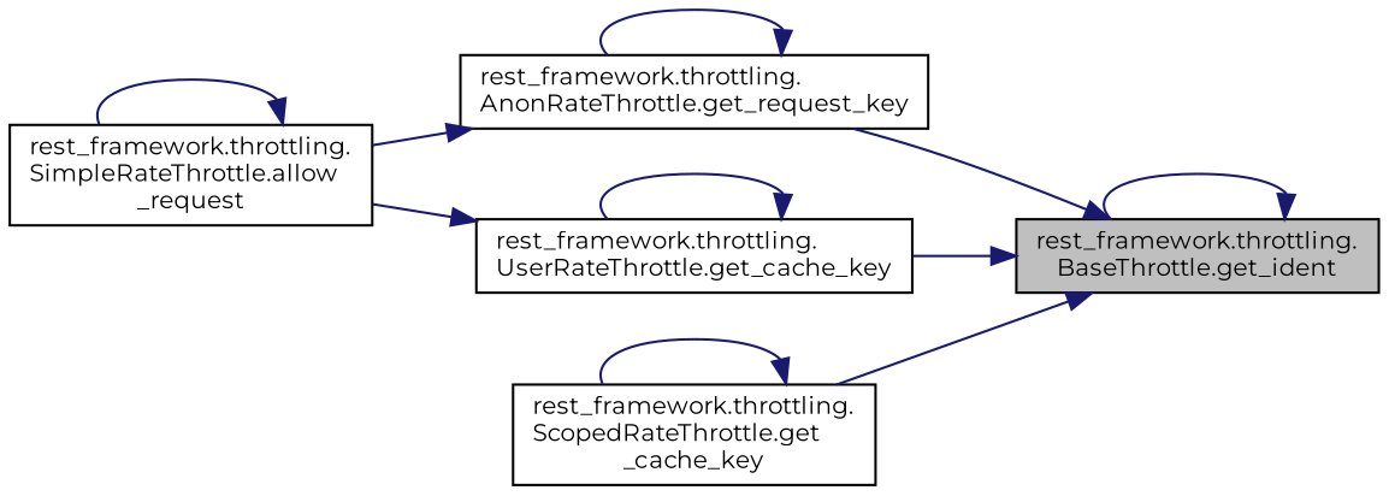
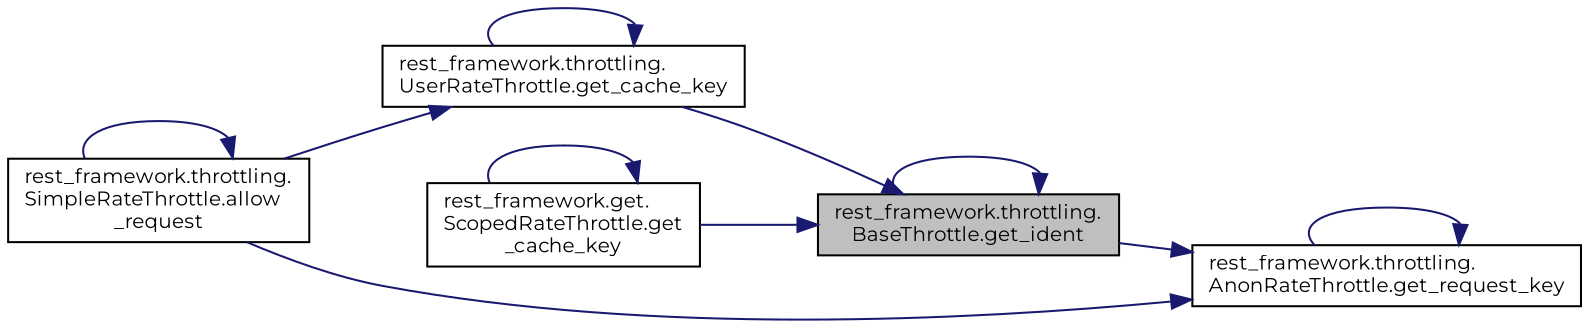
  digraph {
    fontname=Montserrat
    rankdir=RL
    node [color=black fillcolor=white fontname=Montserrat fontsize=10 shape=record style=filled]
    edge [color=midnightblue dir=back fontname=Montserrat fontsize=10 labelfontname=Helvetica labelfontsize=10 style=solid]
    n1 [fillcolor=grey75 fontcolor=black height=0.2 label="rest_framework.throttling.\lBaseThrottle.get_ident" width=0.4]
    n2 [height=0.2 label="rest_framework.throttling.\lAnonRateThrottle.get_request_key" width=0.4]
    n3 [height=0.2 label="rest_framework.throttling.\lUserRateThrottle.get_cache_key" width=0.4]
-   n4 [height=0.2 label="rest_framework.throttling.\lScopedRateThrottle.get\l_cache_key" width=0.4]
+   n4 [height=0.2 label="rest_framework.get.\lScopedRateThrottle.get\l_cache_key" width=0.4]
    n5 [height=0.2 label="rest_framework.throttling.\lSimpleRateThrottle.allow\l_request" width=0.4]
    n1 -> n1
-   n1 -> n2
+   n2 -> n1
    n1 -> n3
    n1 -> n4
    n2 -> n2
    n2 -> n5
    n3 -> n3
    n3 -> n5
    n4 -> n4
    n5 -> n5
  }
